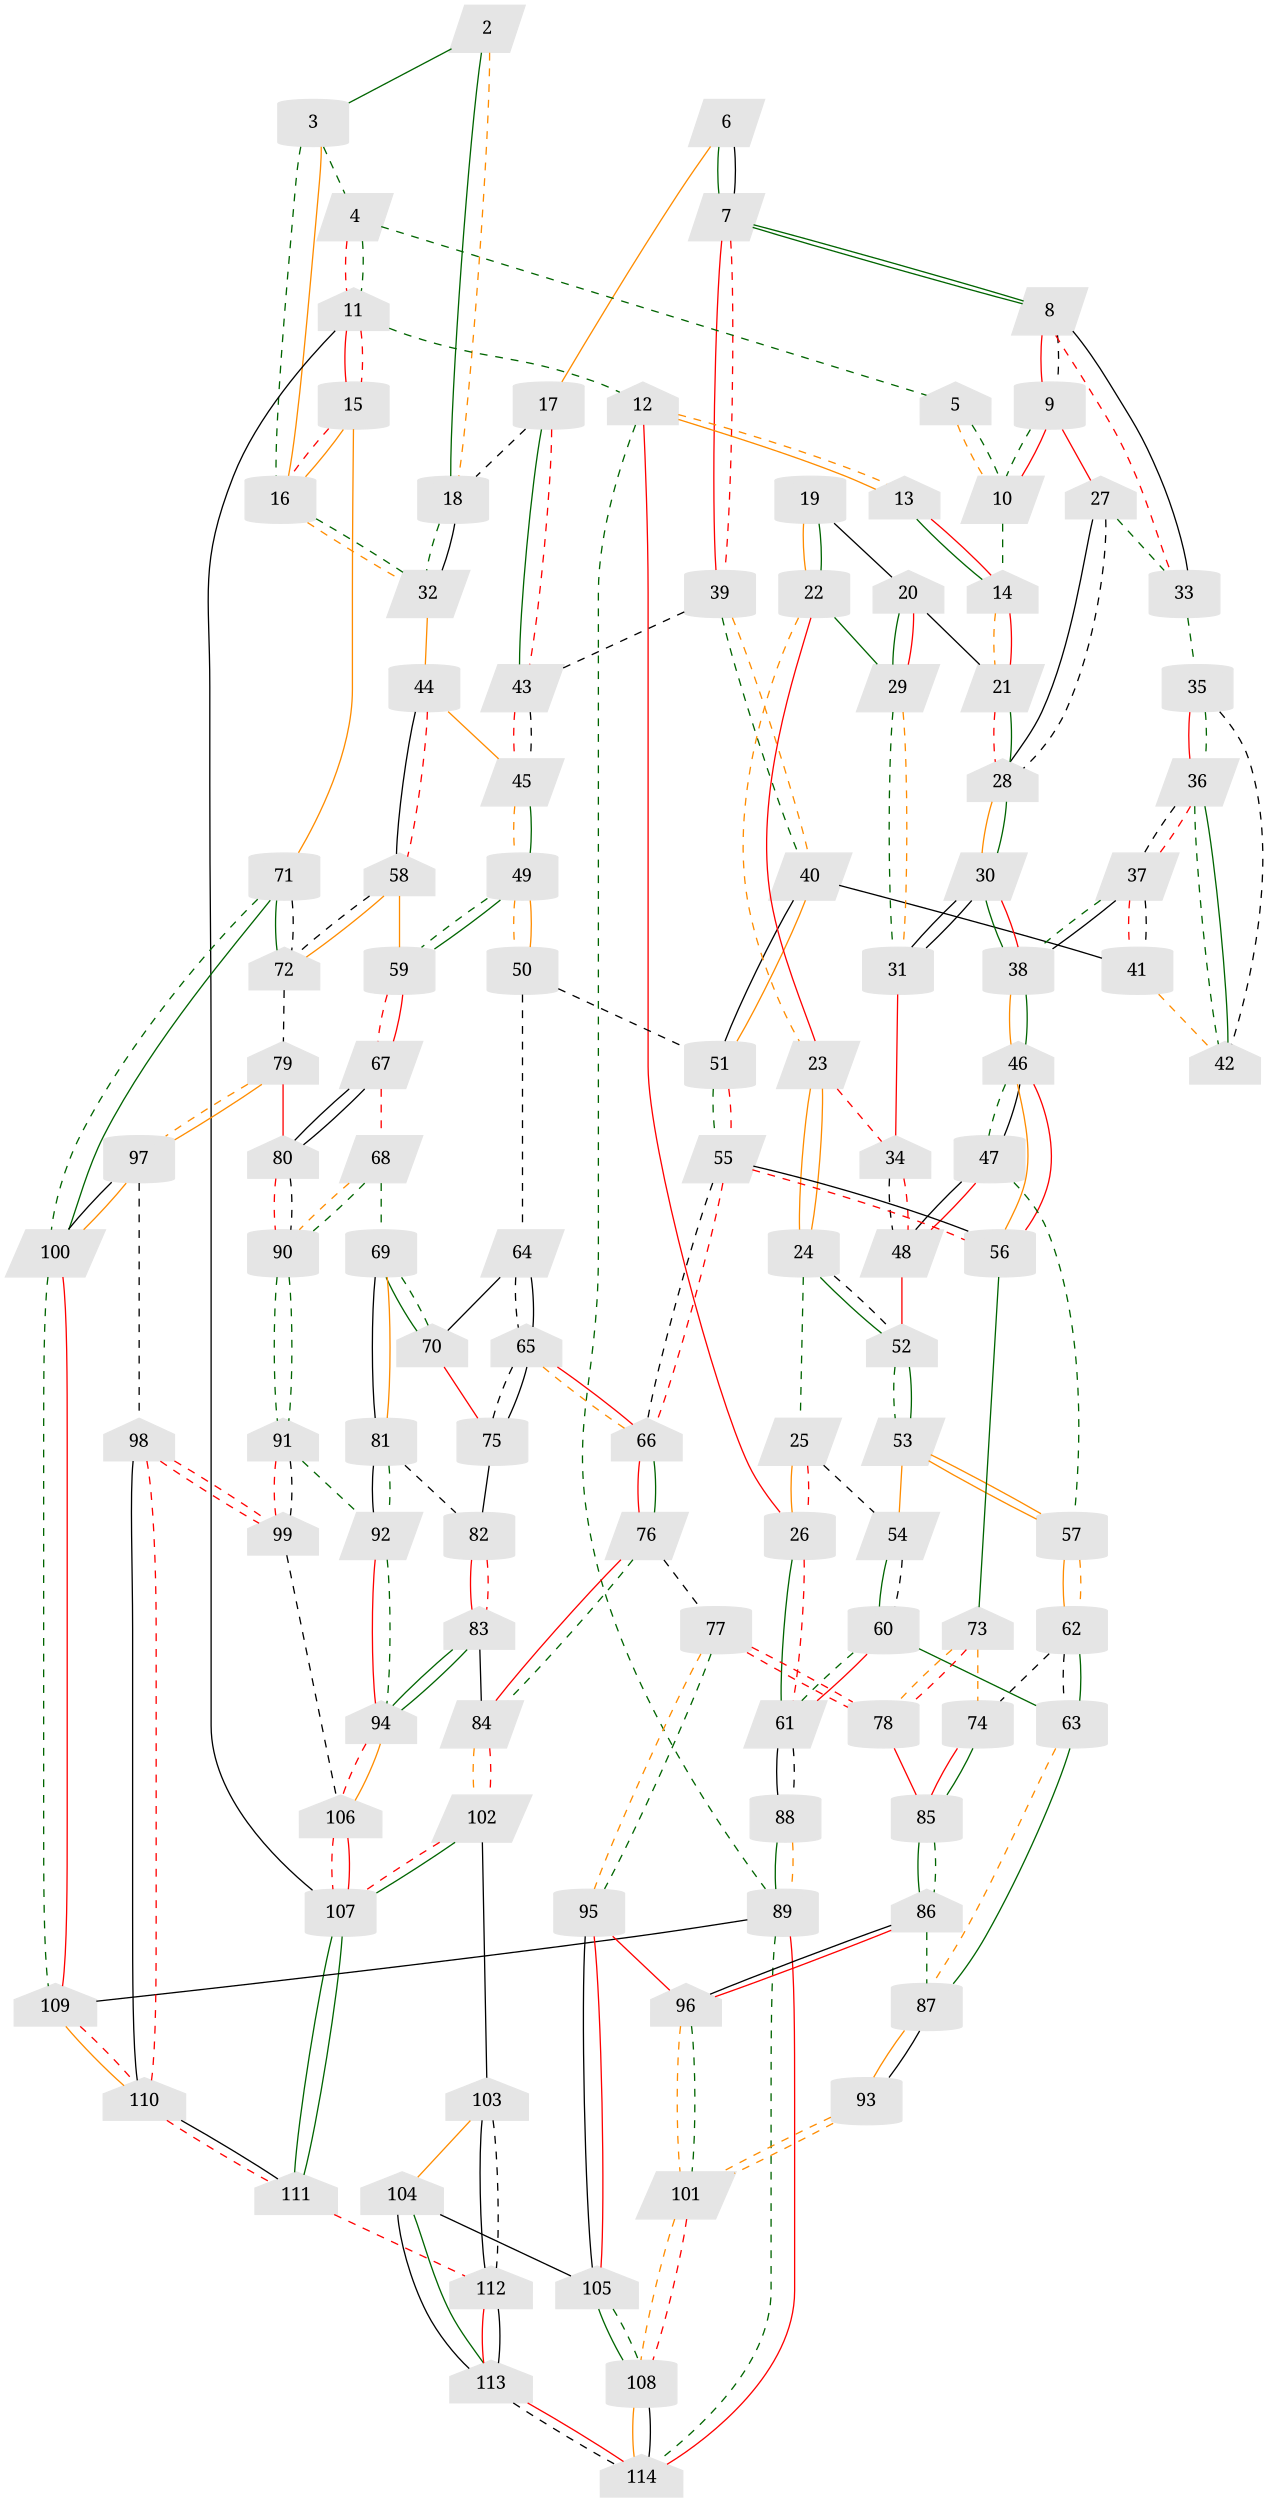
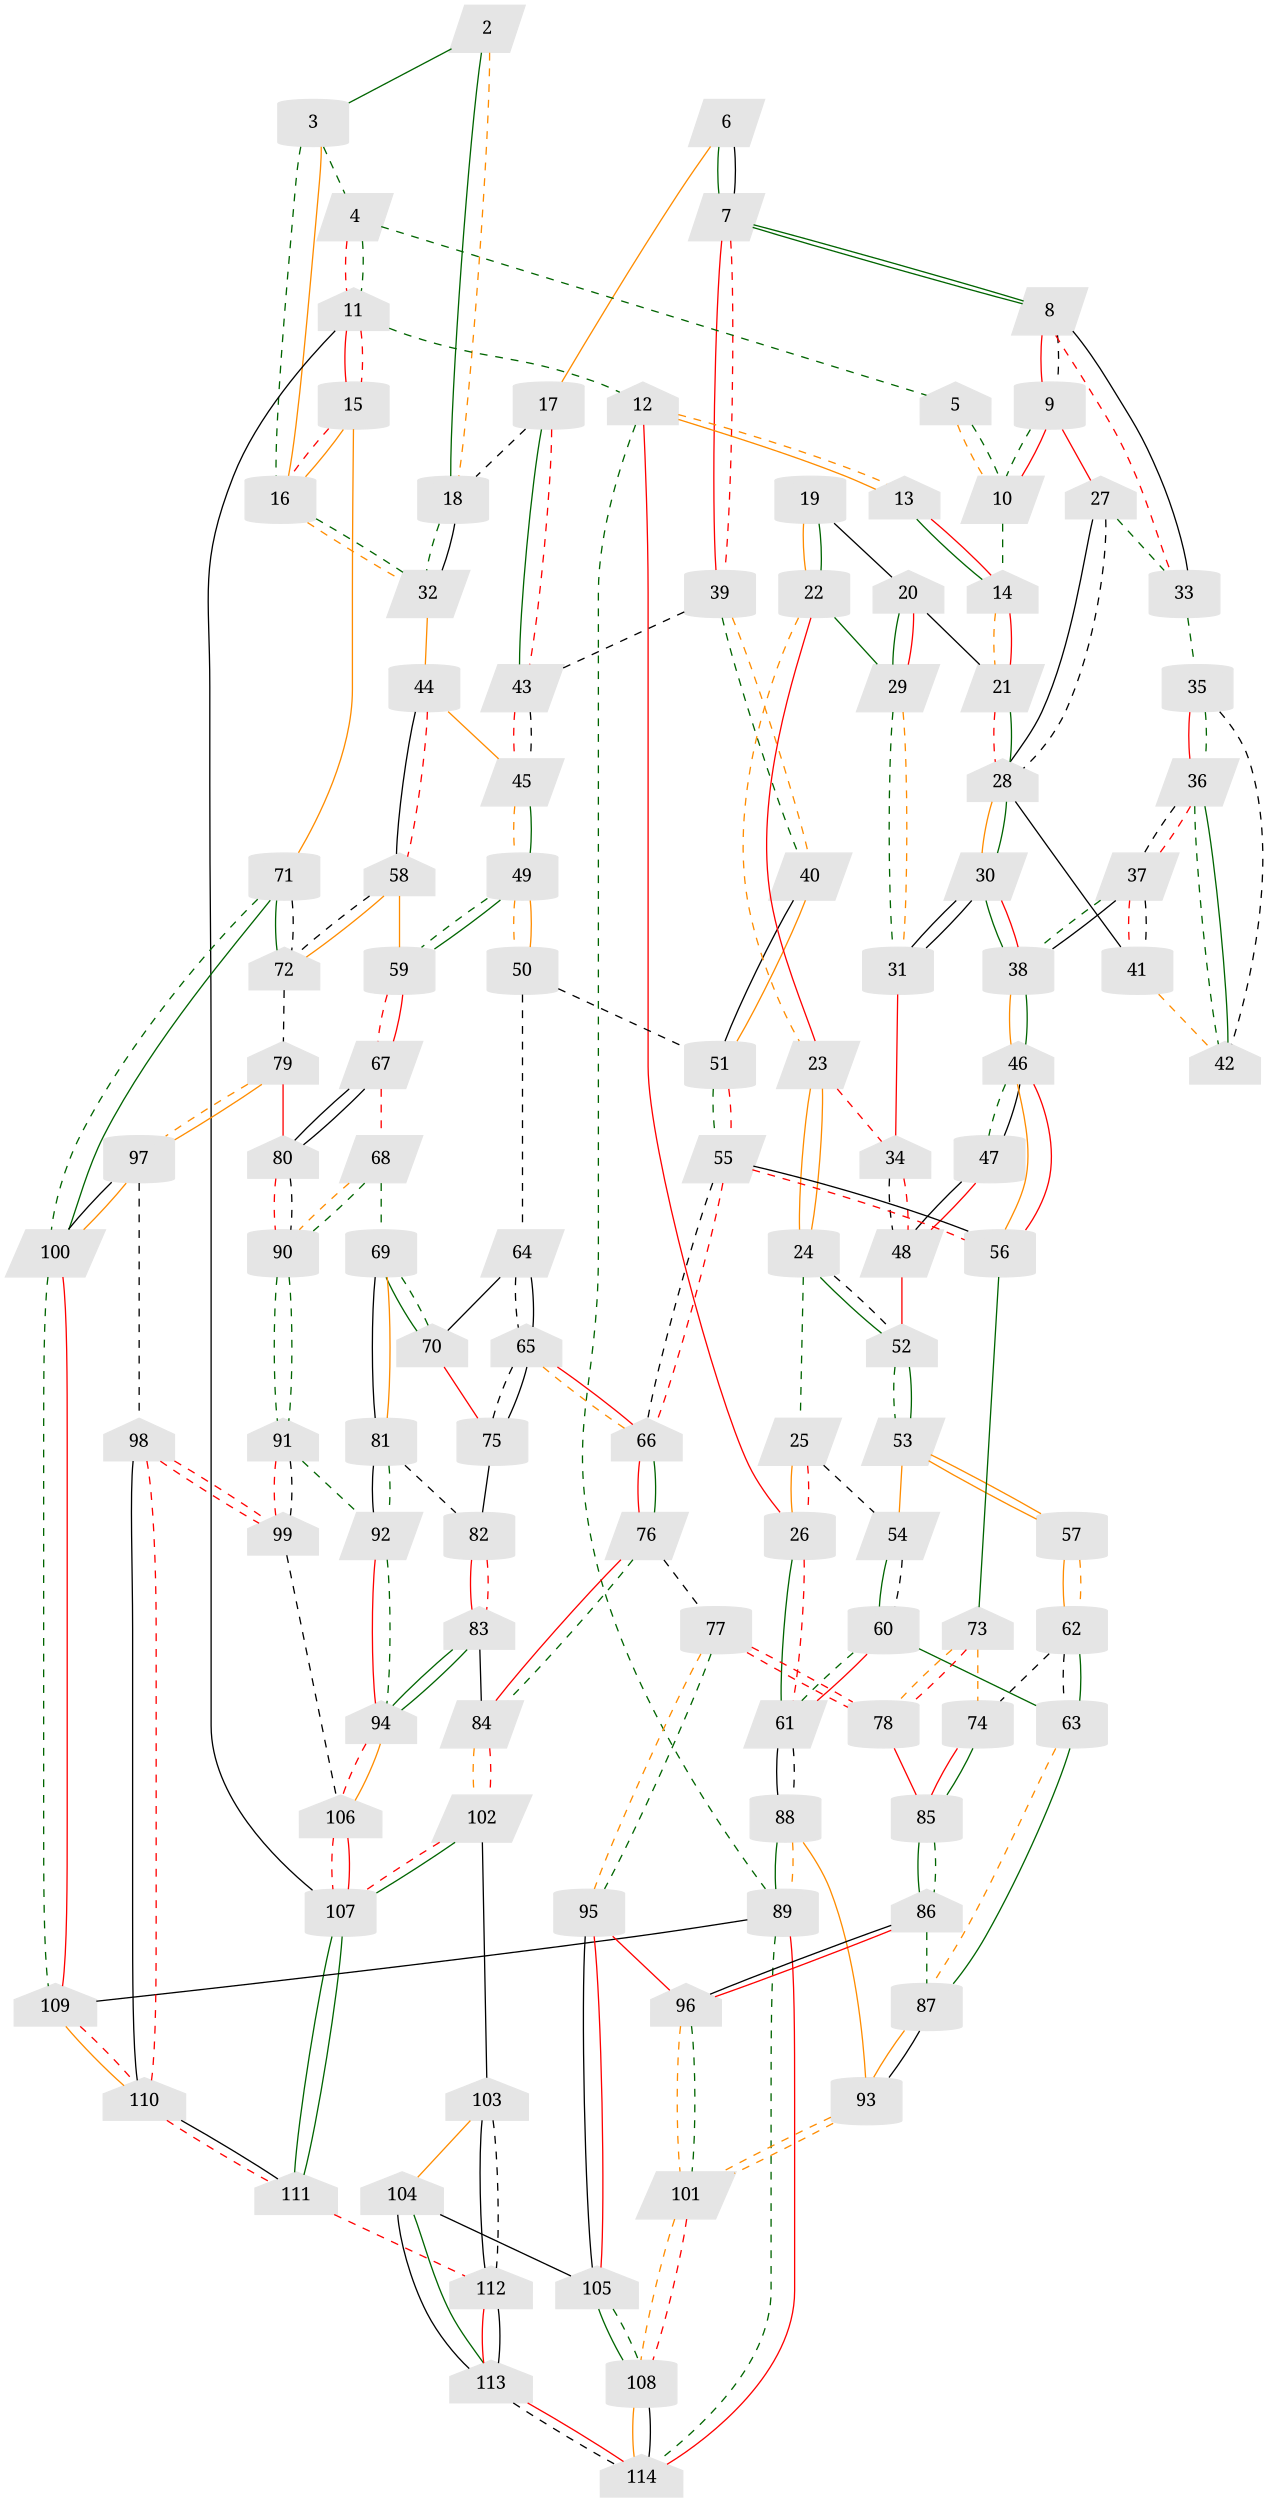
  graph {
    fontname="Noto Serif"
    node [color=gray90 fontname="Noto Serif" shape=cylinder style=filled]
    edge [color=darkgreen fontname="Noto Serif" style=solid]
    2 [shape=parallelogram]
    3
    18
    6 [shape=parallelogram]
    7 [shape=parallelogram]
    17
    4 [shape=parallelogram]
    16
    32 [shape=parallelogram]
    5 [shape=house]
    11 [shape=house]
    10 [shape=parallelogram]
    12 [shape=house]
    15
    107
    14 [shape=house]
    8 [shape=parallelogram]
    39
    43 [shape=parallelogram]
    9
    33
    40 [shape=parallelogram]
    27 [shape=house]
    35
    28 [shape=house]
    21 [shape=parallelogram]
    13 [shape=house]
    26
    89
    71
    109 [shape=house]
    110 [shape=house]
    61 [shape=parallelogram]
    114 [shape=house]
    72 [shape=house]
    100 [shape=parallelogram]
    44
    45 [shape=parallelogram]
    20 [shape=house]
    19
    22
    29 [shape=parallelogram]
    23 [shape=parallelogram]
    31
    30 [shape=parallelogram]
    24
    34 [shape=house]
    25 [shape=parallelogram]
    52 [shape=house]
    48 [shape=parallelogram]
    54 [shape=parallelogram]
    53 [shape=parallelogram]
    60
    88
    38
    46 [shape=house]
    58 [shape=house]
    36 [shape=parallelogram]
    42 [shape=house]
    37 [shape=parallelogram]
    41
    47
    56
    51
    55 [shape=parallelogram]
    49
    59
    50
    57
    73 [shape=house]
    62
    64 [shape=parallelogram]
    67 [shape=parallelogram]
    65 [shape=house]
    70 [shape=house]
    66 [shape=house]
    63
    76 [shape=parallelogram]
    74
    78
    79 [shape=house]
    68 [shape=parallelogram]
    80 [shape=house]
    87
    93
    85
    75
    82
    77
    84 [shape=parallelogram]
    69
    90
    81
    91 [shape=house]
    92 [shape=parallelogram]
    97
    86 [shape=house]
    83 [shape=house]
    95
    102 [shape=parallelogram]
    96 [shape=house]
    105 [shape=house]
    98 [shape=house]
    94 [shape=house]
    106 [shape=house]
    103 [shape=house]
    101 [shape=parallelogram]
    99 [shape=house]
    108
    111 [shape=house]
    104 [shape=house]
    112 [shape=house]
    113 [shape=house]
    2 -- 3
    2 -- 18
    2 -- 18 [color=darkorange style=dashed]
    3 -- 4 [style=dashed]
    3 -- 16 [style=dashed]
    3 -- 16 [color=darkorange]
    18 -- 32 [style=dashed]
    18 -- 32 [color=black]
    6 -- 7
    6 -- 7 [color=black]
    6 -- 17 [color=darkorange]
    7 -- 8
    7 -- 8
    7 -- 39 [color=red]
    7 -- 39 [color=red style=dashed]
    17 -- 18 [color=black style=dashed]
    17 -- 43
    17 -- 43 [color=red style=dashed]
    4 -- 5 [style=dashed]
    4 -- 11 [color=red style=dashed]
    4 -- 11 [style=dashed]
    16 -- 32 [color=darkorange style=dashed]
    16 -- 32 [style=dashed]
    32 -- 44 [color=darkorange]
    5 -- 10 [color=darkorange style=dashed]
    5 -- 10 [style=dashed]
    11 -- 12 [style=dashed]
    11 -- 15 [color=red]
    11 -- 15 [color=red style=dashed]
    11 -- 107 [color=black]
    10 -- 14 [style=dashed]
    12 -- 13 [color=darkorange]
    12 -- 13 [color=darkorange style=dashed]
    12 -- 26 [color=red]
    12 -- 89 [style=dashed]
    15 -- 16 [color=red style=dashed]
    15 -- 16 [color=darkorange]
    15 -- 71 [color=darkorange]
    107 -- 111
    107 -- 111
    14 -- 21 [color=darkorange style=dashed]
    14 -- 21 [color=red]
    8 -- 9 [color=red]
    8 -- 9 [color=black style=dashed]
    8 -- 33 [color=red style=dashed]
    8 -- 33 [color=black]
    39 -- 43 [color=black style=dashed]
    39 -- 40 [style=dashed]
    39 -- 40 [color=darkorange style=dashed]
    43 -- 45 [color=red style=dashed]
    43 -- 45 [color=black style=dashed]
    9 -- 10 [style=dashed]
    9 -- 10 [color=red]
    9 -- 27 [color=red]
    33 -- 35 [style=dashed]
-   40 -- 41 [color=black]
+   28 -- 41 [color=black]
    40 -- 51 [color=black]
    40 -- 51 [color=darkorange]
    27 -- 33 [style=dashed]
    27 -- 28 [color=black]
    27 -- 28 [color=black style=dashed]
    35 -- 36 [color=red]
    35 -- 36 [style=dashed]
    35 -- 42 [color=black style=dashed]
    28 -- 30 [color=darkorange]
    28 -- 30
    21 -- 28 [color=red style=dashed]
    21 -- 28
    13 -- 14
    13 -- 14 [color=red]
    26 -- 61
    26 -- 61 [color=red style=dashed]
    89 -- 109 [color=black]
    89 -- 114 [style=dashed]
    89 -- 114 [color=red]
    71 -- 72
    71 -- 72 [color=black style=dashed]
    71 -- 100 [style=dashed]
    71 -- 100
    109 -- 110 [color=darkorange]
    109 -- 110 [color=red style=dashed]
    110 -- 111 [color=red style=dashed]
    110 -- 111 [color=black]
    61 -- 88 [color=black]
    61 -- 88 [color=black style=dashed]
    72 -- 79 [color=black style=dashed]
    100 -- 109 [style=dashed]
    100 -- 109 [color=red]
    44 -- 45 [color=darkorange]
    44 -- 58 [color=black]
    44 -- 58 [color=red style=dashed]
    45 -- 49 [color=darkorange style=dashed]
    45 -- 49
    20 -- 21 [color=black]
    20 -- 29
    20 -- 29 [color=red]
    19 -- 20 [color=black]
    19 -- 22 [color=darkorange]
    19 -- 22
    22 -- 29
    22 -- 23 [color=darkorange style=dashed]
    22 -- 23 [color=red]
    29 -- 31 [style=dashed]
    29 -- 31 [color=darkorange style=dashed]
    23 -- 24 [color=darkorange]
    23 -- 24 [color=darkorange]
    23 -- 34 [color=red style=dashed]
    31 -- 34 [color=red]
    30 -- 31 [color=black]
    30 -- 31 [color=black]
    30 -- 38
    30 -- 38 [color=red]
    24 -- 25 [style=dashed]
    24 -- 52
    24 -- 52 [color=black style=dashed]
    34 -- 48 [color=black style=dashed]
    34 -- 48 [color=red style=dashed]
    25 -- 26 [color=darkorange]
    25 -- 26 [color=red style=dashed]
    25 -- 54 [color=black style=dashed]
    52 -- 53 [style=dashed]
    52 -- 53
    48 -- 52 [color=red]
    54 -- 60
    54 -- 60 [color=black style=dashed]
    53 -- 54 [color=darkorange]
    53 -- 57 [color=darkorange]
    53 -- 57 [color=darkorange]
    60 -- 61 [style=dashed]
    60 -- 61 [color=red]
    60 -- 63
    88 -- 89
    88 -- 89 [color=darkorange style=dashed]
+   88 -- 93 [color=darkorange]
    38 -- 46 [color=darkorange]
    38 -- 46
    46 -- 47 [style=dashed]
    46 -- 47 [color=black]
    46 -- 56 [color=darkorange]
    46 -- 56 [color=red]
    58 -- 72 [color=black style=dashed]
    58 -- 72 [color=darkorange]
    58 -- 59 [color=darkorange]
    36 -- 42 [style=dashed]
    36 -- 42
    36 -- 37 [color=black style=dashed]
    36 -- 37 [color=red style=dashed]
    37 -- 38 [style=dashed]
    37 -- 38 [color=black]
    37 -- 41 [color=red style=dashed]
    37 -- 41 [color=black style=dashed]
    41 -- 42 [color=darkorange style=dashed]
    47 -- 48 [color=black]
    47 -- 48 [color=red]
-   47 -- 57 [style=dashed]
    56 -- 73
    51 -- 55 [style=dashed]
    51 -- 55 [color=red style=dashed]
    55 -- 56 [color=red style=dashed]
    55 -- 56 [color=black]
    55 -- 66 [color=black style=dashed]
    55 -- 66 [color=red style=dashed]
    49 -- 59 [style=dashed]
    49 -- 59
    49 -- 50 [color=darkorange style=dashed]
    49 -- 50 [color=darkorange]
    59 -- 67 [color=red style=dashed]
    59 -- 67 [color=red]
    50 -- 51 [color=black style=dashed]
    50 -- 64 [color=black style=dashed]
    57 -- 62 [color=darkorange]
    57 -- 62 [color=darkorange style=dashed]
    73 -- 74 [color=darkorange style=dashed]
    73 -- 78 [color=darkorange style=dashed]
    73 -- 78 [color=red style=dashed]
    62 -- 63 [color=black style=dashed]
    62 -- 63
    62 -- 74 [color=black style=dashed]
    64 -- 65 [color=black style=dashed]
    64 -- 65 [color=black]
    64 -- 70 [color=black]
    67 -- 68 [color=red style=dashed]
    67 -- 80 [color=black]
    67 -- 80 [color=black]
    65 -- 66 [color=darkorange style=dashed]
    65 -- 66 [color=red]
    65 -- 75 [color=black style=dashed]
    65 -- 75 [color=black]
    70 -- 75 [color=red]
    66 -- 76 [color=red]
    66 -- 76
    63 -- 87 [color=darkorange style=dashed]
    63 -- 87
    76 -- 77 [color=black style=dashed]
    76 -- 84 [color=red]
    76 -- 84 [style=dashed]
    74 -- 85 [color=red]
    74 -- 85
    78 -- 85 [color=red]
    79 -- 80 [color=red]
    79 -- 97 [color=darkorange style=dashed]
    79 -- 97 [color=darkorange]
    68 -- 69 [style=dashed]
    68 -- 90 [color=darkorange style=dashed]
    68 -- 90 [style=dashed]
    80 -- 90 [color=red style=dashed]
    80 -- 90 [color=black style=dashed]
    87 -- 93 [color=darkorange]
    87 -- 93 [color=black]
    93 -- 101 [color=darkorange style=dashed]
    93 -- 101 [color=darkorange style=dashed]
    85 -- 86
    85 -- 86 [style=dashed]
    75 -- 82 [color=black]
    82 -- 83 [color=red]
    82 -- 83 [color=red style=dashed]
    77 -- 78 [color=red style=dashed]
    77 -- 78 [color=red style=dashed]
    77 -- 95 [color=darkorange style=dashed]
    77 -- 95 [style=dashed]
    84 -- 102 [color=darkorange style=dashed]
    84 -- 102 [color=red style=dashed]
    69 -- 70
    69 -- 70 [style=dashed]
    69 -- 81 [color=black]
    69 -- 81 [color=darkorange]
    90 -- 91 [style=dashed]
    90 -- 91 [style=dashed]
    81 -- 82 [color=black style=dashed]
    81 -- 92 [color=black]
    81 -- 92 [style=dashed]
    91 -- 92 [style=dashed]
    91 -- 99 [color=red style=dashed]
    91 -- 99 [color=black style=dashed]
    92 -- 94 [color=red]
    92 -- 94 [style=dashed]
    97 -- 100 [color=black]
    97 -- 100 [color=darkorange]
    97 -- 98 [color=black style=dashed]
    86 -- 87 [style=dashed]
    86 -- 96 [color=black]
    86 -- 96 [color=red]
    83 -- 84 [color=black]
    83 -- 94
    83 -- 94
    95 -- 96 [color=red]
    95 -- 105 [color=black]
    95 -- 105 [color=red]
    102 -- 107 [color=red style=dashed]
    102 -- 107
    102 -- 103 [color=black]
    96 -- 101 [color=darkorange style=dashed]
    96 -- 101 [style=dashed]
    105 -- 108
    105 -- 108 [style=dashed]
    98 -- 110 [color=black]
    98 -- 110 [color=red style=dashed]
    98 -- 99 [color=red style=dashed]
    98 -- 99 [color=red style=dashed]
    94 -- 106 [color=red style=dashed]
    94 -- 106 [color=darkorange]
    106 -- 107 [color=red style=dashed]
    106 -- 107 [color=red]
    103 -- 104 [color=darkorange]
    103 -- 112 [color=black]
    103 -- 112 [color=black style=dashed]
    101 -- 108 [color=darkorange style=dashed]
    101 -- 108 [color=red style=dashed]
    99 -- 106 [color=black style=dashed]
    108 -- 114 [color=darkorange]
    108 -- 114 [color=black]
    111 -- 112 [color=red style=dashed]
    104 -- 105 [color=black]
    104 -- 113 [color=black]
    104 -- 113
    112 -- 113 [color=red]
    112 -- 113 [color=black]
    113 -- 114 [color=black style=dashed]
    113 -- 114 [color=red]
  }
